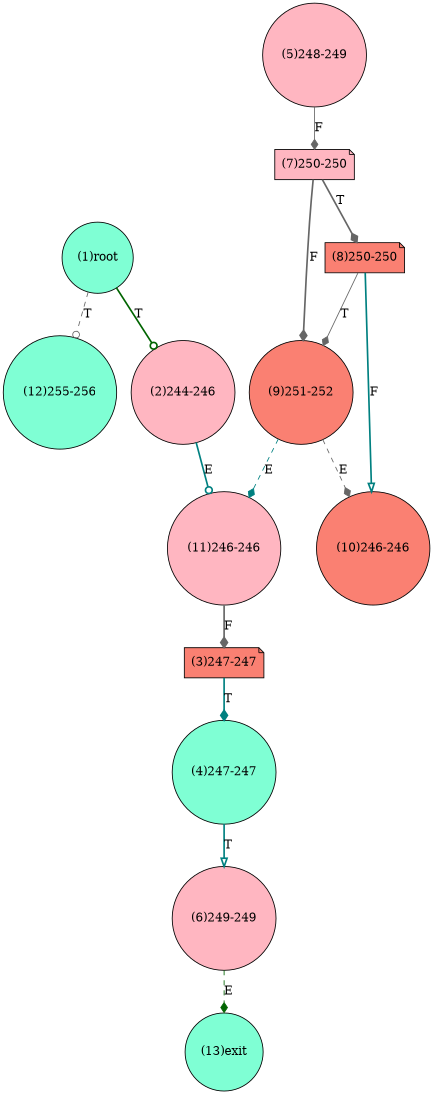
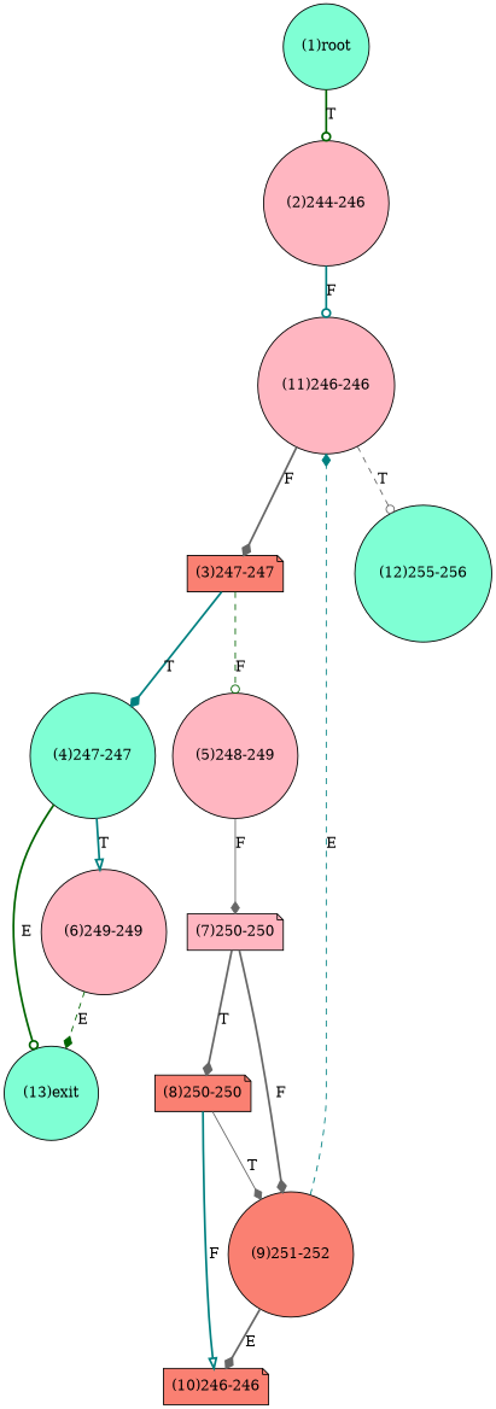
  digraph {
    node [fillcolor=lightpink shape=circle style=filled]
    edge [arrowhead=diamond color=gray40 style=bold]
    n1 [fillcolor=aquamarine label="(1)root"]
    n2 [label="(2)244-246"]
    n3 [label="(11)246-246"]
    n4 [fillcolor=salmon label="(3)247-247" shape=note]
    n5 [fillcolor=aquamarine label="(12)255-256"]
    n6 [fillcolor=aquamarine label="(4)247-247"]
    n7 [label="(5)248-249"]
    n8 [fillcolor=aquamarine label="(13)exit"]
    n9 [label="(6)249-249"]
    n10 [label="(7)250-250" shape=note]
    n11 [fillcolor=salmon label="(8)250-250" shape=note]
    n12 [fillcolor=salmon label="(9)251-252"]
-   n13 [fillcolor=salmon label="(10)246-246"]
+   n13 [fillcolor=salmon label="(10)246-246" shape=note]
    n1 -> n2 [arrowhead=odot color=darkgreen label=T]
-   n2 -> n3 [arrowhead=odot color=teal label=E]
+   n2 -> n3 [arrowhead=odot color=teal label=F]
    n3 -> n4 [label=F]
-   n1 -> n5 [arrowhead=odot label=T style=dashed]
+   n3 -> n5 [arrowhead=odot label=T style=dashed]
    n4 -> n6 [color=teal label=T]
+   n4 -> n7 [arrowhead=odot color=darkgreen label=F style=dashed]
+   n6 -> n8 [arrowhead=odot color=darkgreen label=E]
    n6 -> n9 [arrowhead=onormal color=teal label=T]
    n7 -> n10 [label=F style=solid]
    n9 -> n8 [color=darkgreen label=E style=dashed]
    n10 -> n11 [label=T]
    n10 -> n12 [label=F]
    n11 -> n12 [label=T style=solid]
    n11 -> n13 [arrowhead=onormal color=teal label=F]
    n12 -> n3 [color=teal label=E style=dashed]
-   n12 -> n13 [label=E style=dashed]
+   n12 -> n13 [label=E]
  }
